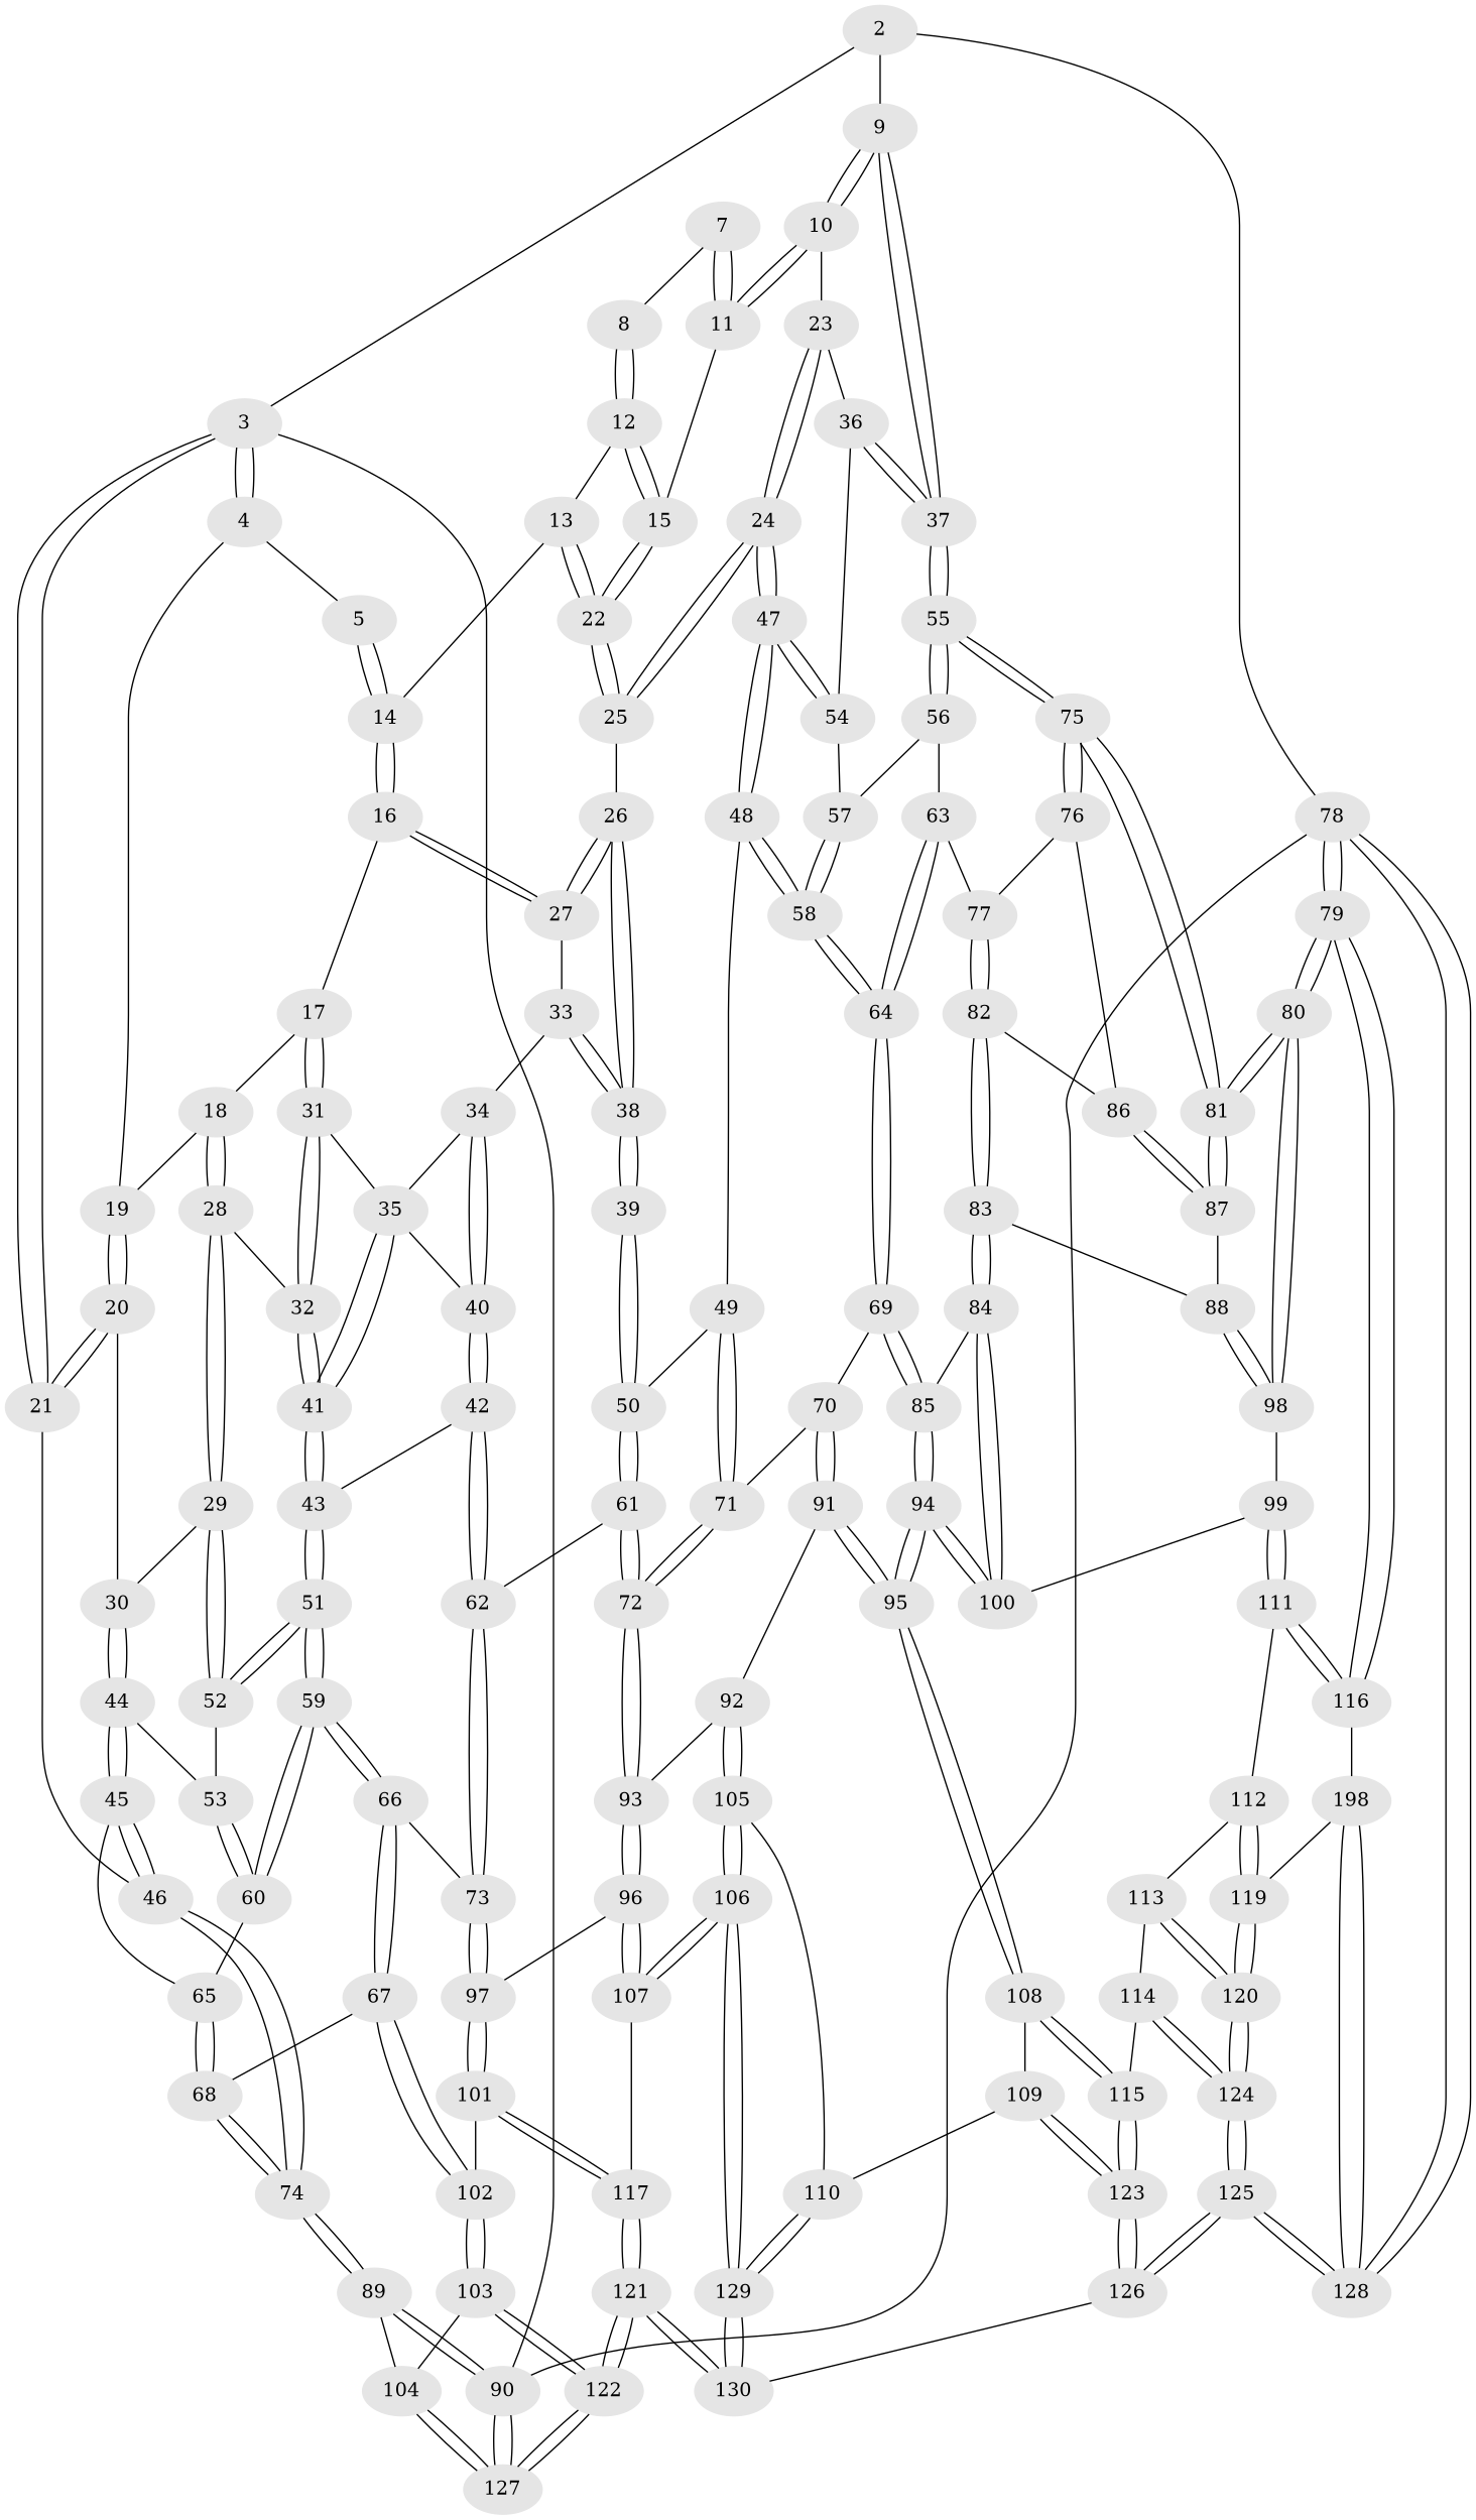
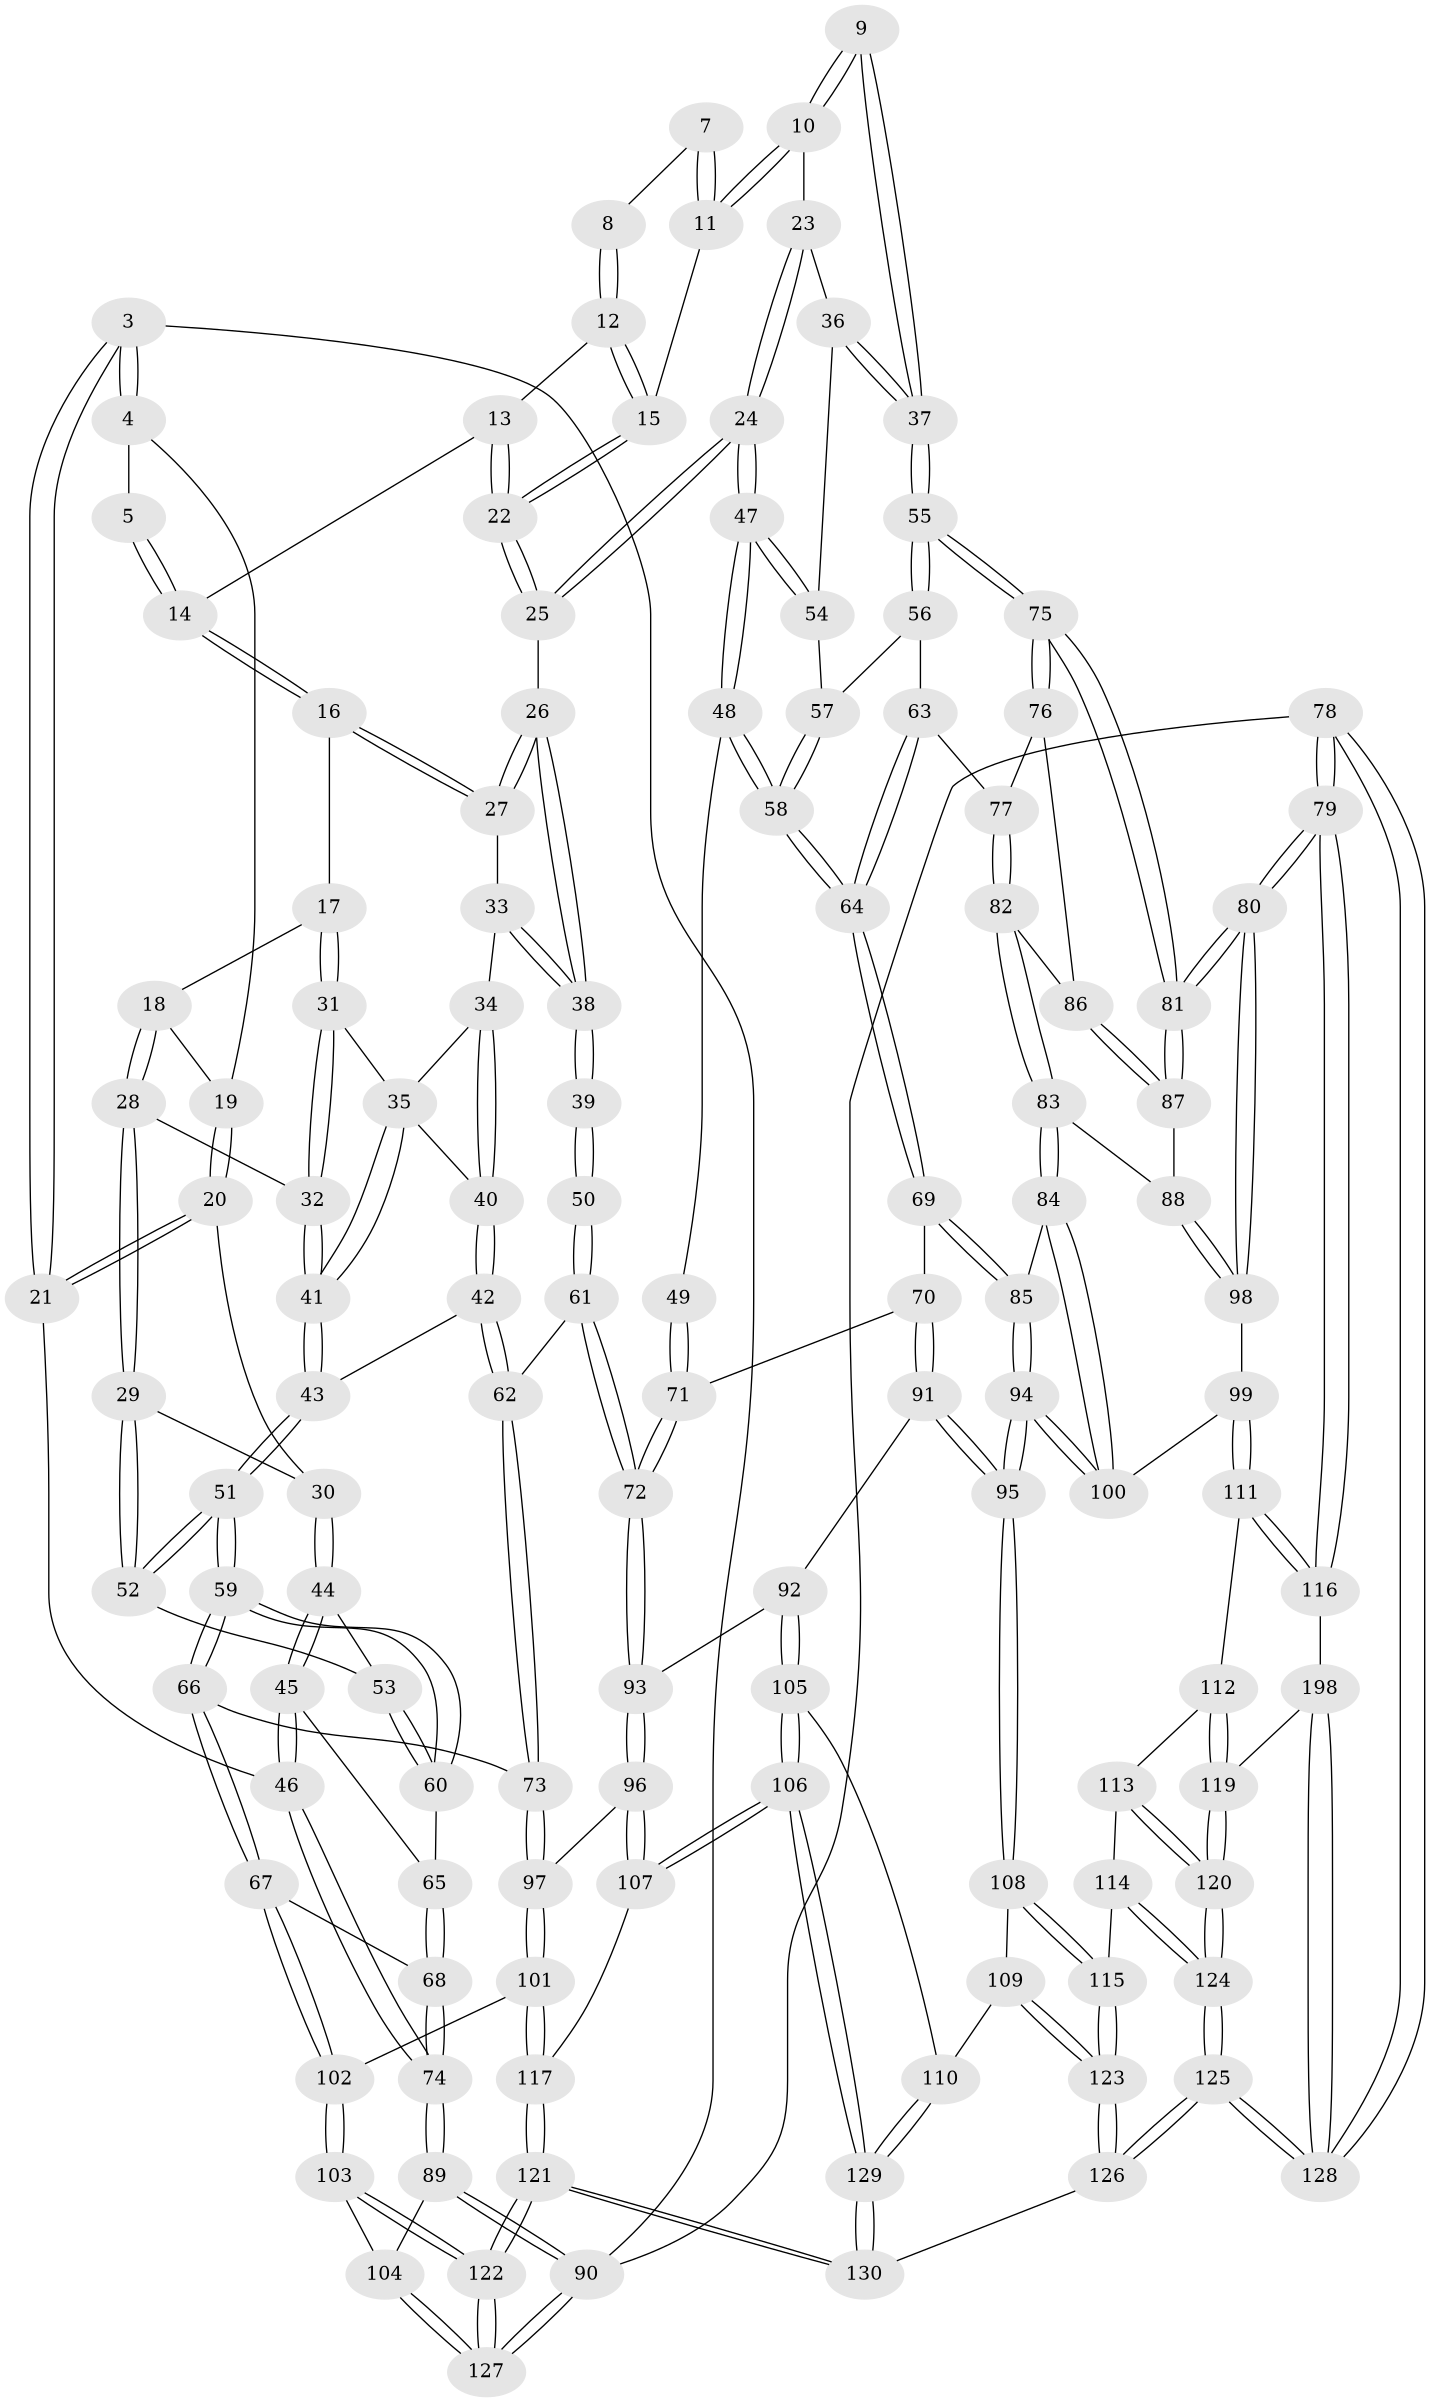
  graph {
    node [color=gray90 style=filled]
-   2
    3
    9
    78
    7
    8
    11
    4
    21
    90
    10
    37
    79
    128
    5
    19
    46
    127
    14
    20
    16
    12
    15
    13
    23
    55
    24
    36
    22
    25
    17
    27
    18
    31
    33
    28
    32
    35
    29
    30
    44
    74
    26
    47
    54
    48
    38
    39
    34
    52
    41
    53
    45
    40
    43
    42
    57
    56
    75
    50
    61
    62
    51
    73
    59
    65
    60
    68
    89
    49
    58
    71
    64
    72
    66
    63
    76
    81
    77
    69
    67
    93
    97
    82
    70
    85
    102
    103
    91
    94
    92
    95
    96
    101
    104
    86
    87
    83
    80
    116
    98
    n102 [label=198]
    99
    88
    84
    100
    105
    108
    106
    110
    107
    109
    115
    117
    111
    112
    121
    122
    129
    130
    123
    126
    113
    119
    114
    120
    124
    125
-   2 -- 3
-   2 -- 9
-   2 -- 78
    3 -- 4
    3 -- 4
    3 -- 21
    3 -- 21
    3 -- 90
    9 -- 10
    9 -- 10
    9 -- 37
    9 -- 37
    78 -- 90
    78 -- 79
    78 -- 79
    78 -- 128
    78 -- 128
    7 -- 8
    7 -- 11
    7 -- 11
    8 -- 12
    8 -- 12
    11 -- 15
    4 -- 5
    4 -- 19
    21 -- 46
    90 -- 127
    90 -- 127
    10 -- 11
    10 -- 11
    10 -- 23
    37 -- 55
    37 -- 55
    79 -- 80
    79 -- 80
    79 -- 116
    79 -- 116
    5 -- 14
    5 -- 14
    19 -- 20
    19 -- 20
    46 -- 74
    46 -- 74
    14 -- 16
    14 -- 16
    20 -- 21
    20 -- 21
    20 -- 30
    16 -- 17
    16 -- 27
    16 -- 27
    12 -- 15
    12 -- 15
    12 -- 13
    15 -- 22
    15 -- 22
    13 -- 14
    13 -- 22
    13 -- 22
    23 -- 24
    23 -- 24
    23 -- 36
    55 -- 56
    55 -- 56
    55 -- 75
    55 -- 75
    24 -- 25
    24 -- 25
    24 -- 47
    24 -- 47
    36 -- 37
    36 -- 37
    36 -- 54
    22 -- 25
    22 -- 25
    25 -- 26
    17 -- 18
    17 -- 31
    17 -- 31
    27 -- 33
    18 -- 19
    18 -- 28
    18 -- 28
    31 -- 32
    31 -- 32
    31 -- 35
    33 -- 38
    33 -- 38
    33 -- 34
    28 -- 32
    28 -- 29
    28 -- 29
    32 -- 41
    32 -- 41
    35 -- 41
    35 -- 41
    35 -- 40
    29 -- 30
    29 -- 52
    29 -- 52
    30 -- 44
    30 -- 44
    44 -- 53
    44 -- 45
    44 -- 45
    74 -- 89
    74 -- 89
    26 -- 27
    26 -- 27
    26 -- 38
    26 -- 38
    47 -- 54
    47 -- 54
    47 -- 48
    47 -- 48
    54 -- 57
    48 -- 49
    48 -- 58
    48 -- 58
    38 -- 39
    38 -- 39
    39 -- 50
    39 -- 50
    34 -- 35
    34 -- 40
    34 -- 40
    52 -- 53
    41 -- 43
    41 -- 43
    53 -- 60
    53 -- 60
    45 -- 46
    45 -- 46
    45 -- 65
    40 -- 42
    40 -- 42
    43 -- 51
    43 -- 51
    42 -- 43
    42 -- 62
    42 -- 62
    57 -- 58
    57 -- 58
    56 -- 57
    56 -- 63
    75 -- 76
    75 -- 76
    75 -- 81
    75 -- 81
    50 -- 61
    50 -- 61
    61 -- 62
    61 -- 72
    61 -- 72
    62 -- 73
    62 -- 73
    51 -- 52
    51 -- 52
    51 -- 59
    51 -- 59
    73 -- 97
    73 -- 97
    59 -- 60
    59 -- 60
    59 -- 66
    59 -- 66
    65 -- 68
    65 -- 68
    60 -- 65
    68 -- 74
    68 -- 74
    89 -- 90
    89 -- 90
    89 -- 104
-   49 -- 50
    49 -- 71
    49 -- 71
    58 -- 64
    58 -- 64
    71 -- 72
    71 -- 72
    64 -- 69
    64 -- 69
    72 -- 93
    72 -- 93
    66 -- 73
    66 -- 67
    66 -- 67
    63 -- 64
    63 -- 64
    63 -- 77
    76 -- 77
    76 -- 86
    81 -- 87
    81 -- 87
    77 -- 82
    77 -- 82
    69 -- 70
    69 -- 85
    69 -- 85
    67 -- 68
    67 -- 102
    67 -- 102
    93 -- 96
    93 -- 96
    97 -- 101
    97 -- 101
    82 -- 86
    82 -- 83
    82 -- 83
    70 -- 71
    70 -- 91
    70 -- 91
    85 -- 94
    85 -- 94
    102 -- 103
    102 -- 103
    103 -- 104
    103 -- 122
    103 -- 122
    91 -- 92
    91 -- 95
    91 -- 95
    94 -- 95
    94 -- 95
    94 -- 100
    94 -- 100
    92 -- 93
    92 -- 105
    92 -- 105
    95 -- 108
    95 -- 108
    96 -- 97
    96 -- 107
    96 -- 107
    101 -- 102
    101 -- 117
    101 -- 117
    104 -- 127
    104 -- 127
    86 -- 87
    86 -- 87
    87 -- 88
    83 -- 88
    83 -- 84
    83 -- 84
    80 -- 81
    80 -- 81
    80 -- 98
    80 -- 98
    116 -- n102
    98 -- 99
    n102 -- 128
    n102 -- 128
    n102 -- 119
    99 -- 100
    99 -- 111
    99 -- 111
    88 -- 98
    88 -- 98
    84 -- 85
    84 -- 100
    84 -- 100
    105 -- 106
    105 -- 106
    105 -- 110
    108 -- 109
    108 -- 115
    108 -- 115
    106 -- 107
    106 -- 107
    106 -- 129
    106 -- 129
    110 -- 129
    110 -- 129
    107 -- 117
    109 -- 110
    109 -- 123
    109 -- 123
    115 -- 123
    115 -- 123
    117 -- 121
    117 -- 121
    111 -- 116
    111 -- 116
    111 -- 112
    112 -- 113
    112 -- 119
    112 -- 119
    121 -- 122
    121 -- 122
    121 -- 130
    121 -- 130
    122 -- 127
    122 -- 127
    129 -- 130
    129 -- 130
    123 -- 126
    123 -- 126
    126 -- 130
    113 -- 114
    113 -- 120
    113 -- 120
    119 -- 120
    119 -- 120
    114 -- 115
    114 -- 124
    114 -- 124
    120 -- 124
    120 -- 124
    124 -- 125
    124 -- 125
    125 -- 128
    125 -- 128
    125 -- 126
    125 -- 126
  }
